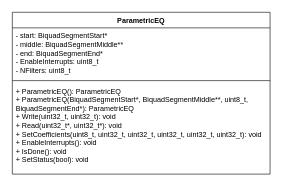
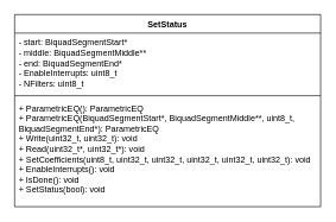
  <mxCell id="0" />
  <mxCell id="1" parent="0" />
- <mxCell id="2" value="ParametricEQ" style="swimlane;fontStyle=1;align=center;verticalAlign=top;childLayout=stackLayout;horizontal=1;startSize=26;horizontalStack=0;resizeParent=1;resizeParentMax=0;resizeLast=0;collapsible=1;marginBottom=0;whiteSpace=wrap;html=1;" vertex="1" parent="1"><mxGeometry x="20" y="20" width="430" height="270" as="geometry" /></mxCell>
+ <mxCell id="2" value="SetStatus" style="swimlane;fontStyle=1;align=center;verticalAlign=top;childLayout=stackLayout;horizontal=1;startSize=26;horizontalStack=0;resizeParent=1;resizeParentMax=0;resizeLast=0;collapsible=1;marginBottom=0;whiteSpace=wrap;html=1;" vertex="1" parent="1"><mxGeometry x="20" y="20" width="430" height="270" as="geometry" /></mxCell>
  <mxCell id="3" value="- start: BiquadSegmentStart*&lt;br&gt;- middle: BiquadSegmentMiddle**&lt;br&gt;- end: BiquadSegmentEnd*&lt;br&gt;- EnableInterrupts: uint8_t&lt;br&gt;- NFilters: uint8_t" style="text;strokeColor=none;fillColor=none;align=left;verticalAlign=top;spacingLeft=4;spacingRight=4;overflow=hidden;rotatable=0;points=[[0,0.5],[1,0.5]];portConstraint=eastwest;whiteSpace=wrap;html=1;" vertex="1" parent="2"><mxGeometry y="26" width="430" height="84" as="geometry" /></mxCell>
  <mxCell id="4" value="" style="line;strokeWidth=1;fillColor=none;align=left;verticalAlign=middle;spacingTop=-1;spacingLeft=3;spacingRight=3;rotatable=0;labelPosition=right;points=[];portConstraint=eastwest;strokeColor=inherit;" vertex="1" parent="2"><mxGeometry y="110" width="430" height="8" as="geometry" /></mxCell>
  <mxCell id="5" value="+ ParametricEQ(): ParametricEQ&lt;br&gt;+ ParametricEQ(BiquadSegmentStart*, BiquadSegmentMiddle**, uint8_t, BiquadSegmentEnd*): ParametricEQ&lt;br&gt;+ Write(uint32_t, uint32_t): void&lt;br&gt;+ Read(uint32_t*, uint32_t*): void&lt;br&gt;+ SetCoefficients(uint8_t, uint32_t, uint32_t, uint32_t, uint32_t, uint32_t): void&lt;br&gt;+ EnableInterrupts(): void&lt;br&gt;+ IsDone(): void&lt;br&gt;+ SetStatus(bool): void" style="text;strokeColor=none;fillColor=none;align=left;verticalAlign=top;spacingLeft=4;spacingRight=4;overflow=hidden;rotatable=0;points=[[0,0.5],[1,0.5]];portConstraint=eastwest;whiteSpace=wrap;html=1;" vertex="1" parent="2"><mxGeometry y="118" width="430" height="152" as="geometry" /></mxCell>
